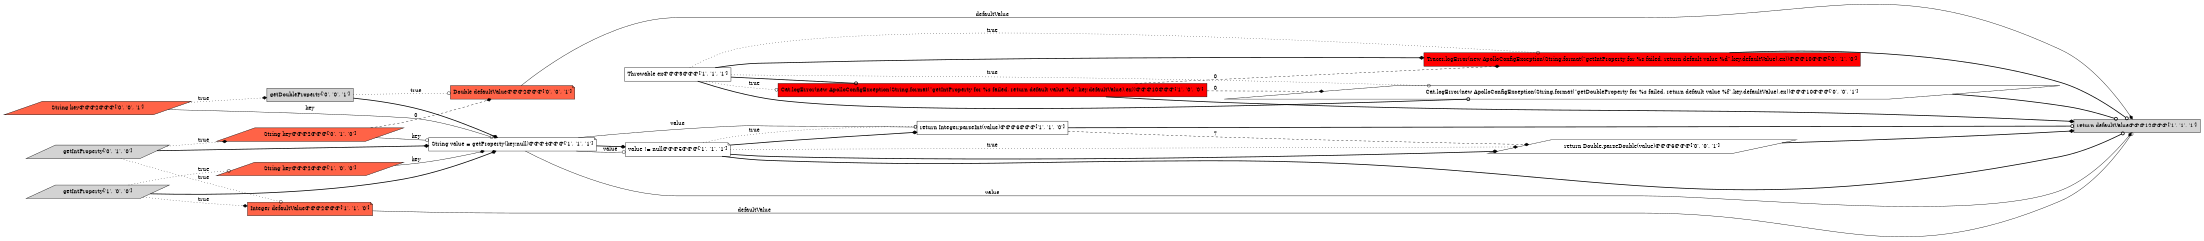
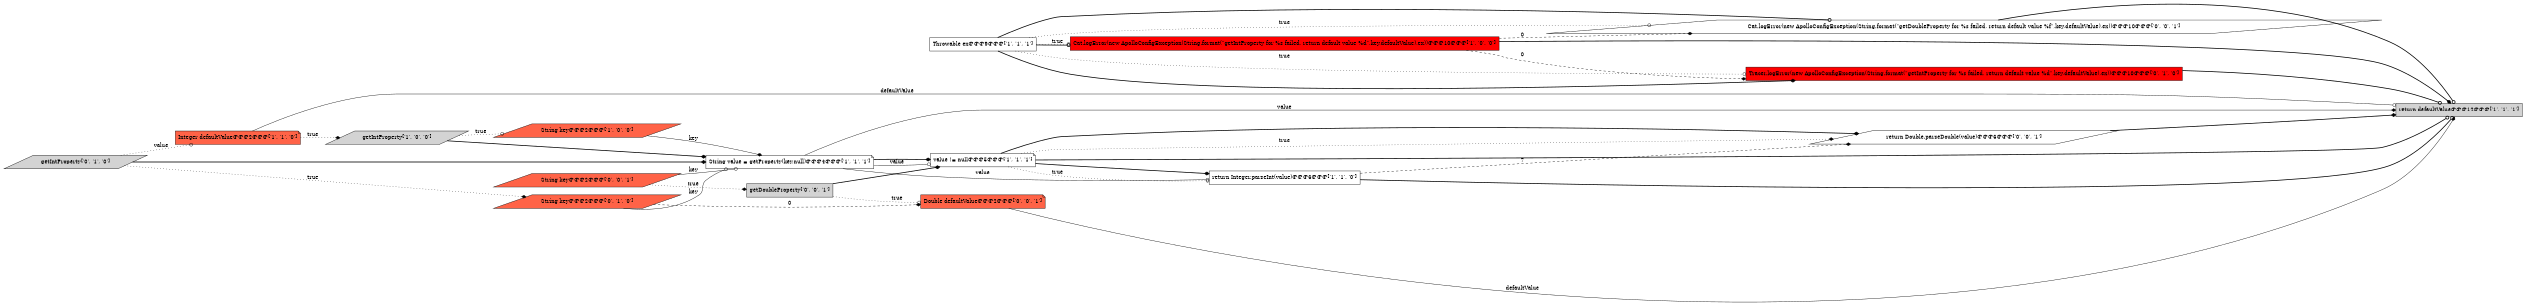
  digraph {
    rankdir=LR
    node [fillcolor=white shape=parallelogram style=filled]
    edge [arrowhead=diamond style=bold]
    n1 [label="return Integer.parseInt(value)@@@6@@@['1', '1', '0']" shape=box]
    n2 [label="return Double.parseDouble(value)@@@6@@@['0', '0', '1']"]
    n3 [fillcolor=lightgray label="return defaultValue@@@12@@@['1', '1', '1']" shape=box]
    n4 [label="Throwable ex@@@9@@@['1', '1', '1']" shape=box]
    n5 [label="Cat.logError(new ApolloConfigException(String.format(\"getDoubleProperty for %s failed, return default value %f\",key,defaultValue),ex))@@@10@@@['0', '0', '1']"]
    n6 [fillcolor=red label="Cat.logError(new ApolloConfigException(String.format(\"getIntProperty for %s failed, return default value %d\",key,defaultValue),ex))@@@10@@@['1', '0', '0']" shape=box]
    n7 [fillcolor=red label="Tracer.logError(new ApolloConfigException(String.format(\"getIntProperty for %s failed, return default value %d\",key,defaultValue),ex))@@@10@@@['0', '1', '0']" shape=box]
    n8 [label="String value = getProperty(key,null)@@@4@@@['1', '1', '1']" shape=note]
    n9 [label="value != null@@@5@@@['1', '1', '1']" shape=note]
    n10 [fillcolor=lightgray label="getDoubleProperty['0', '0', '1']" shape=box]
    n11 [fillcolor=tomato label="Double defaultValue@@@2@@@['0', '0', '1']" shape=note]
    n12 [fillcolor=tomato label="String key@@@2@@@['0', '0', '1']"]
    n13 [fillcolor=tomato label="Integer defaultValue@@@2@@@['1', '1', '0']" shape=note]
    n14 [fillcolor=tomato label="String key@@@2@@@['0', '1', '0']"]
    n15 [fillcolor=lightgray label="getIntProperty['0', '1', '0']"]
    n16 [fillcolor=lightgray label="getIntProperty['1', '0', '0']"]
    n17 [fillcolor=tomato label="String key@@@2@@@['1', '0', '0']"]
    n1 -> n2 [label=7 style=dashed]
    n1 -> n3 [arrowhead=odot]
    n2 -> n3
    n4 -> n5 [arrowhead=odot]
    n4 -> n5 [arrowhead=odot label=true style=dotted]
    n4 -> n6 [arrowhead=odot]
    n4 -> n6 [arrowhead=odot label=true style=dotted]
    n4 -> n7 [arrowhead=odot label=true style=dotted]
    n4 -> n7
    n5 -> n3 [arrowhead=odot]
    n6 -> n3
    n6 -> n5 [label=0 style=dashed]
    n6 -> n7 [label=0 style=dashed]
    n7 -> n3 [arrowhead=odot]
    n8 -> n1 [arrowhead=odot label=value style=solid]
    n8 -> n3 [label=value style=solid]
    n8 -> n9 [arrowhead=odot label=value style=solid]
    n8 -> n9
    n9 -> n1 [arrowhead=odot label=true style=dotted]
    n9 -> n1
    n9 -> n2
    n9 -> n2 [label=true style=dotted]
    n9 -> n3 [arrowhead=odot]
-   n10 -> n8
+   n10 -> n9
    n10 -> n11 [arrowhead=odot label=true style=dotted]
    n11 -> n3 [label=defaultValue style=solid]
    n12 -> n8 [arrowhead=odot label=key style=solid]
    n12 -> n10 [label=true style=dotted]
    n13 -> n3 [arrowhead=odot label=defaultValue style=solid]
    n14 -> n8 [arrowhead=odot label=key style=solid]
    n14 -> n11 [label=0 style=dashed]
    n15 -> n8
-   n15 -> n13 [arrowhead=odot label=true style=dotted]
+   n15 -> n13 [arrowhead=odot label=value style=dotted]
    n15 -> n14 [label=true style=dotted]
    n16 -> n8
-   n16 -> n13 [label=true style=dotted]
+   n13 -> n16 [label=true style=dotted]
    n16 -> n17 [arrowhead=odot label=true style=dotted]
    n17 -> n8 [label=key style=solid]
  }
